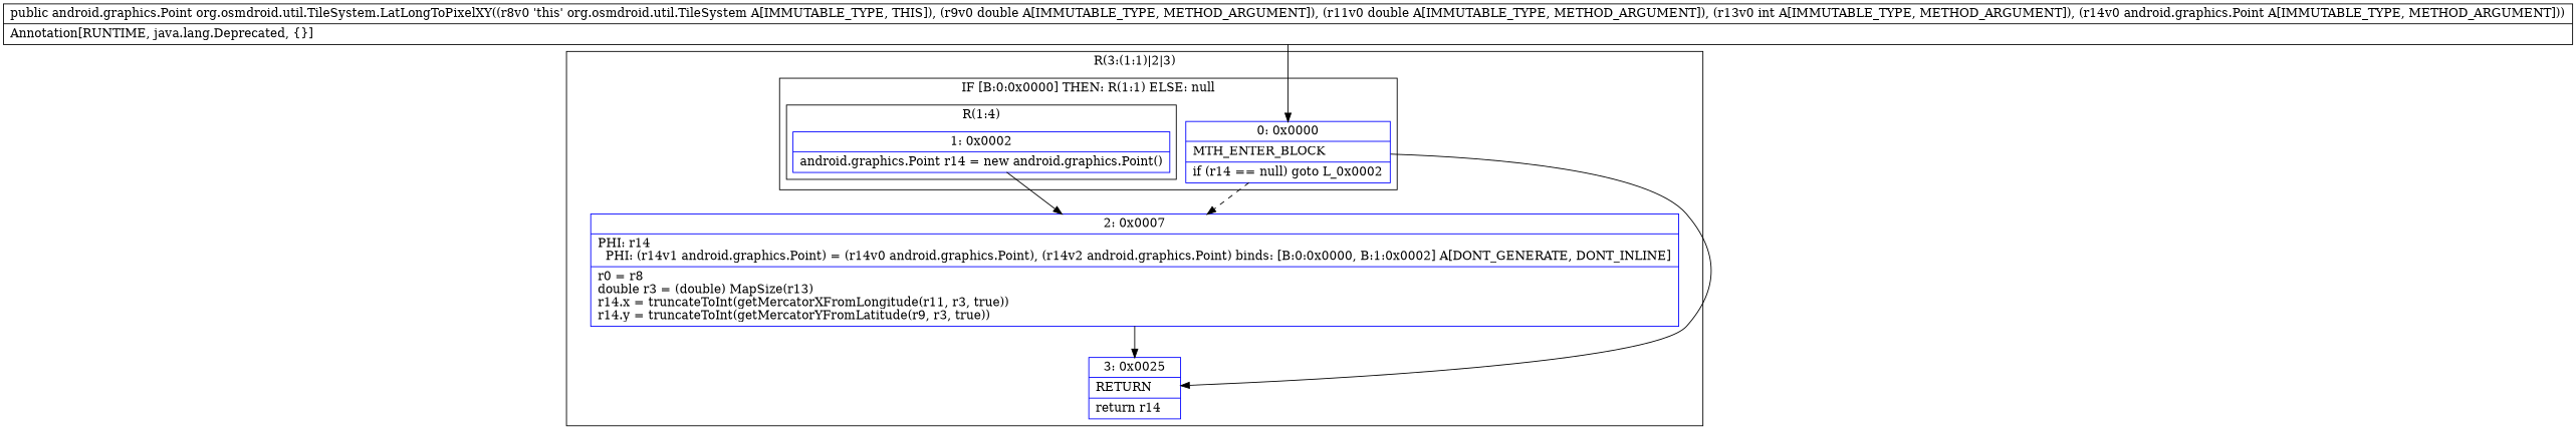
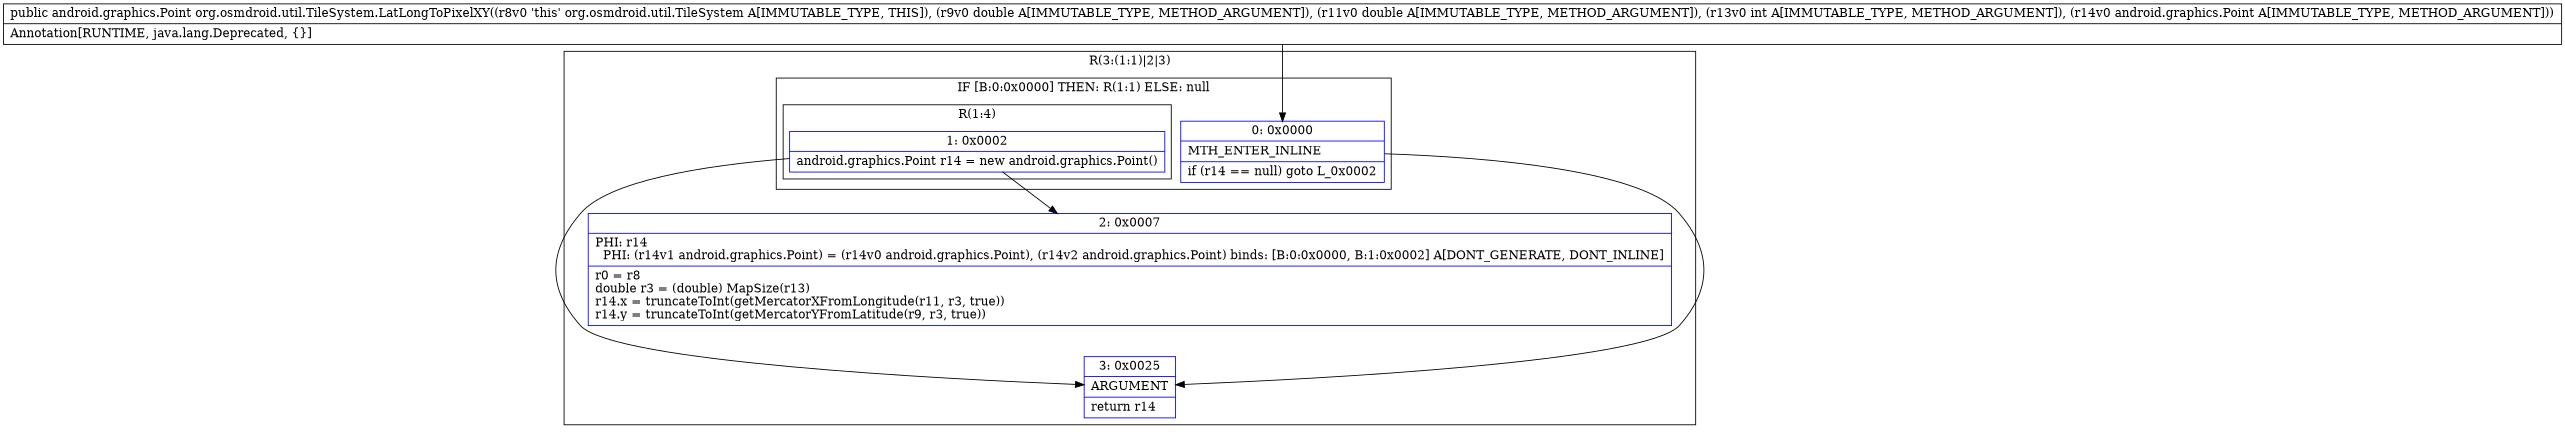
  digraph {
    node [color=blue shape=record]
    n1 [label="{1\:\ 0x0002|android.graphics.Point r14 = new android.graphics.Point()\l}"]
-   n2 [label="{0\:\ 0x0000|MTH_ENTER_BLOCK\l|if (r14 == null) goto L_0x0002\l}"]
+   n2 [label="{0\:\ 0x0000|MTH_ENTER_INLINE\l|if (r14 == null) goto L_0x0002\l}"]
    n3 [label="{2\:\ 0x0007|PHI: r14 \l  PHI: (r14v1 android.graphics.Point) = (r14v0 android.graphics.Point), (r14v2 android.graphics.Point) binds: [B:0:0x0000, B:1:0x0002] A[DONT_GENERATE, DONT_INLINE]\l|r0 = r8\ldouble r3 = (double) MapSize(r13)\lr14.x = truncateToInt(getMercatorXFromLongitude(r11, r3, true))\lr14.y = truncateToInt(getMercatorYFromLatitude(r9, r3, true))\l}"]
-   n4 [label="{3\:\ 0x0025|RETURN\l|return r14\l}"]
+   n4 [label="{3\:\ 0x0025|ARGUMENT\l|return r14\l}"]
    n5 [label="{public android.graphics.Point org.osmdroid.util.TileSystem.LatLongToPixelXY((r8v0 'this' org.osmdroid.util.TileSystem A[IMMUTABLE_TYPE, THIS]), (r9v0 double A[IMMUTABLE_TYPE, METHOD_ARGUMENT]), (r11v0 double A[IMMUTABLE_TYPE, METHOD_ARGUMENT]), (r13v0 int A[IMMUTABLE_TYPE, METHOD_ARGUMENT]), (r14v0 android.graphics.Point A[IMMUTABLE_TYPE, METHOD_ARGUMENT]))  | Annotation[RUNTIME, java.lang.Deprecated, \{\}]\l}" color=""]
    subgraph cluster_1 {
      label="R(3:(1:1)|2|3)"
      n3
      n4
      subgraph cluster_2 {
        label="IF [B:0:0x0000] THEN: R(1:1) ELSE: null"
        n2
        subgraph cluster_3 {
          label="R(1:4)"
          n1
        }
      }
    }
    n1 -> n3
-   n2 -> n3 [style=dashed]
    n2 -> n4
-   n3 -> n4
+   n1 -> n4
    n5 -> n2
  }
